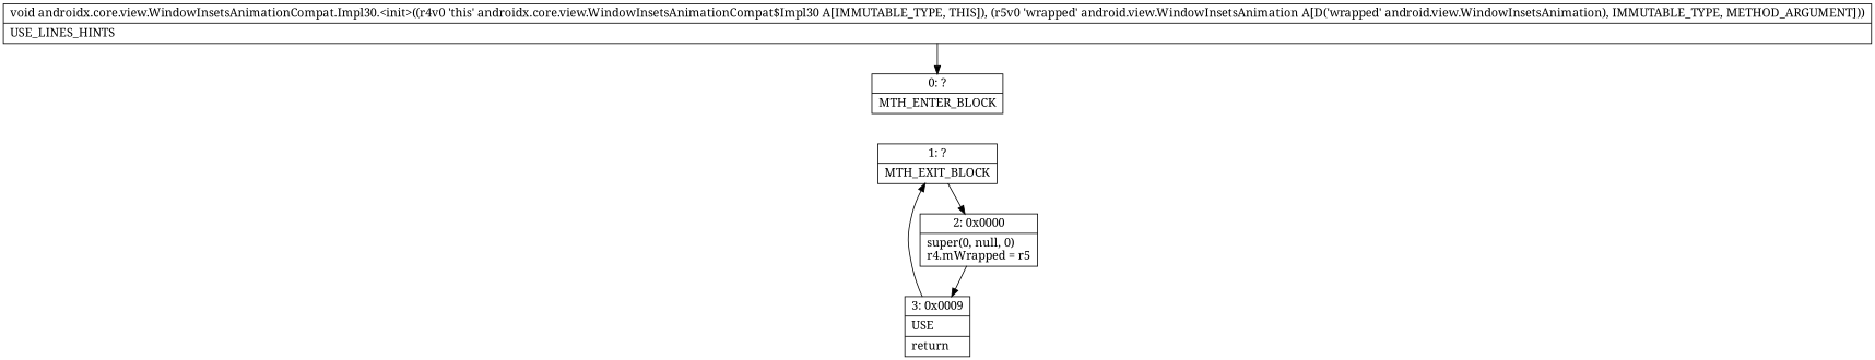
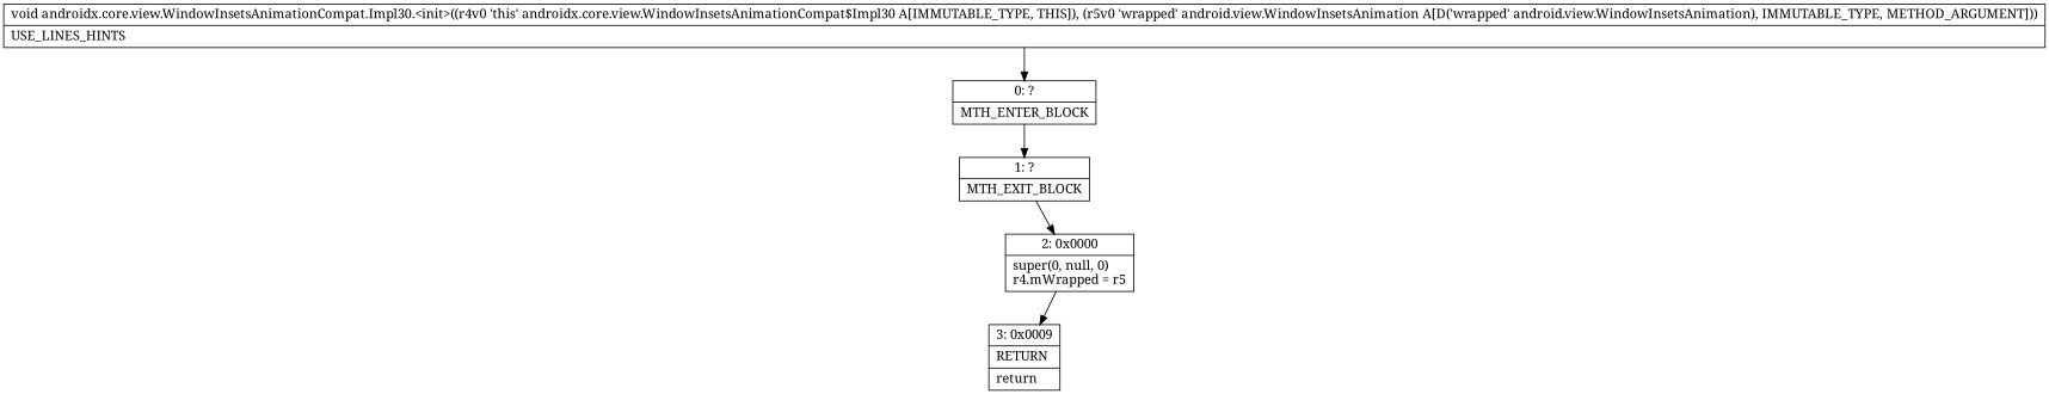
  digraph {
    fontname="Noto Serif"
    node [fontname="Noto Serif" shape=record]
    edge [fontname="Noto Serif"]
    n1 [label="{0\:\ ?|MTH_ENTER_BLOCK\l}"]
    n2 [label="{2\:\ 0x0000|super(0, null, 0)\lr4.mWrapped = r5\l}"]
-   n3 [label="{3\:\ 0x0009|USE\l|return\l}"]
+   n3 [label="{3\:\ 0x0009|RETURN\l|return\l}"]
    n4 [label="{1\:\ ?|MTH_EXIT_BLOCK\l}"]
    n5 [label="{void androidx.core.view.WindowInsetsAnimationCompat.Impl30.\<init\>((r4v0 'this' androidx.core.view.WindowInsetsAnimationCompat$Impl30 A[IMMUTABLE_TYPE, THIS]), (r5v0 'wrapped' android.view.WindowInsetsAnimation A[D('wrapped' android.view.WindowInsetsAnimation), IMMUTABLE_TYPE, METHOD_ARGUMENT]))  | USE_LINES_HINTS\l}"]
    n2 -> n3
-   n3 -> n4
+   n1 -> n4
    n4 -> n2
    n5 -> n1
  }
